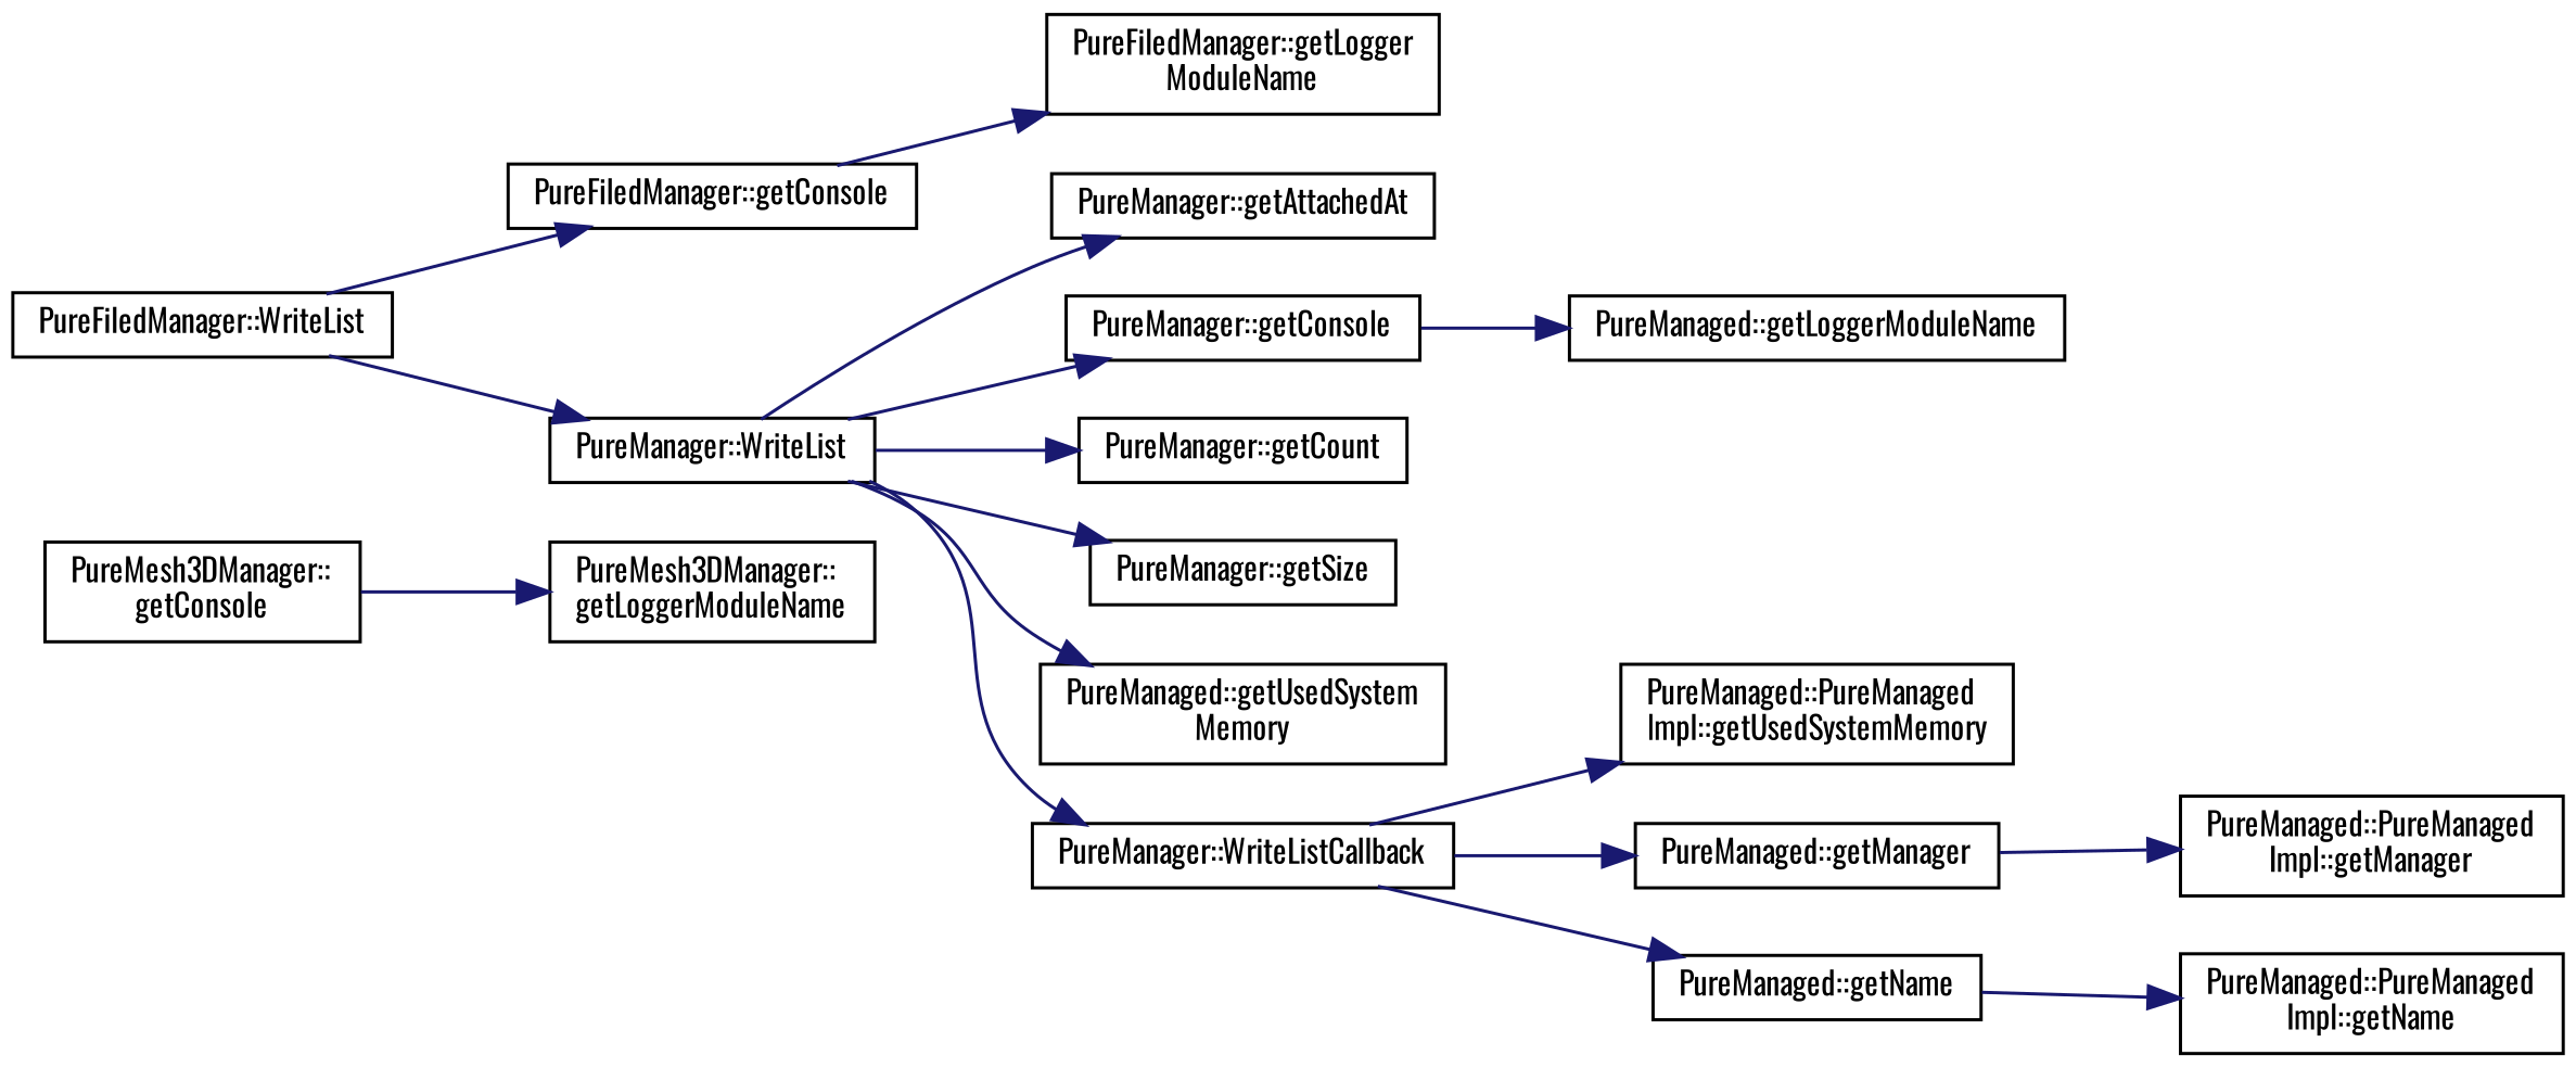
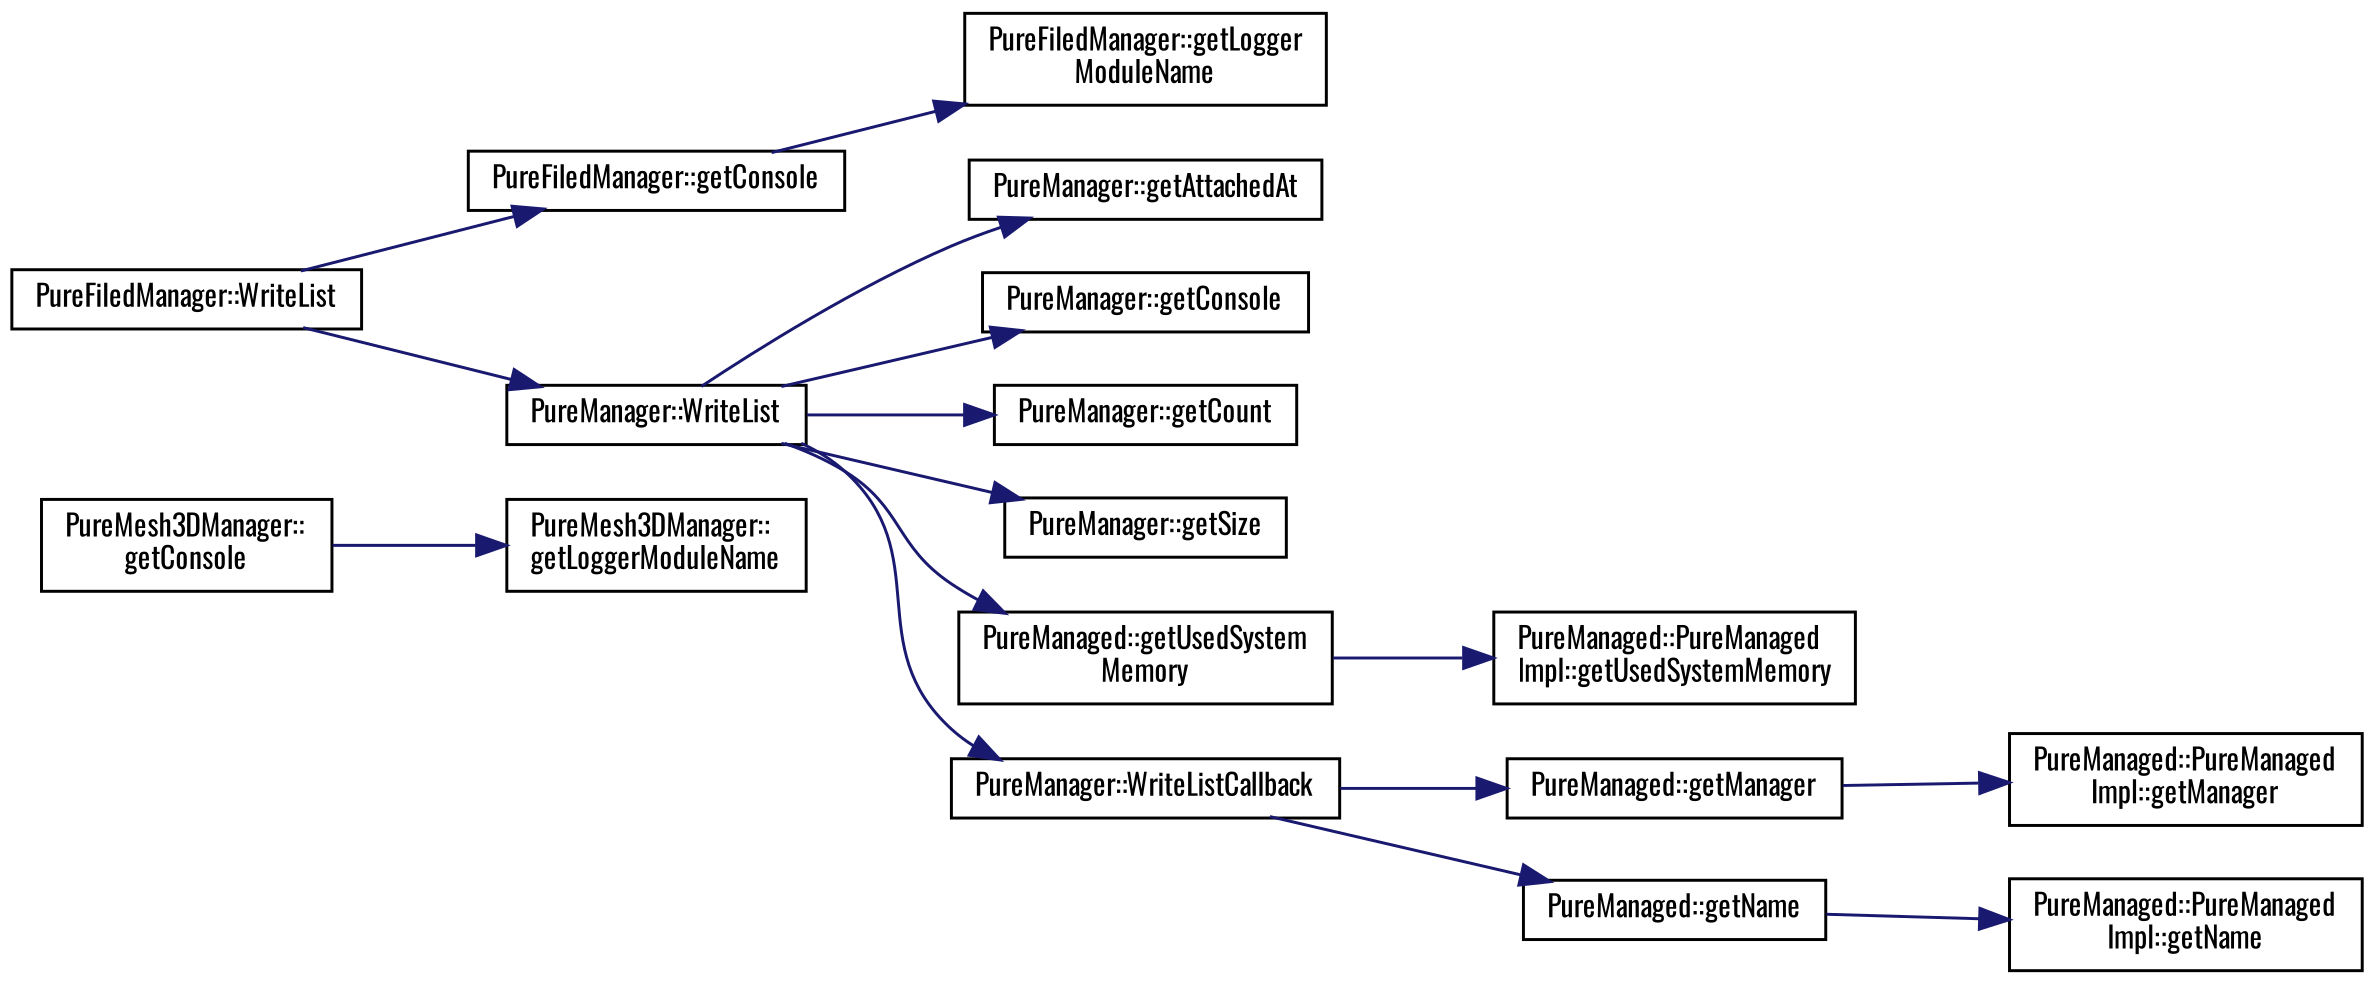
  digraph {
    fontname=Oswald
    rankdir=LR
    node [color=black fillcolor=white fontname=Oswald fontsize=10 shape=record style=filled]
    edge [color=midnightblue fontname=Oswald fontsize=10 labelfontname=Helvetica labelfontsize=10 style=solid]
    n1 [height=0.2 label="PureMesh3DManager::\lgetConsole" width=0.4]
    n2 [height=0.2 label="PureMesh3DManager::\lgetLoggerModuleName" width=0.4]
    n3 [height=0.2 label="PureFiledManager::WriteList" width=0.4]
    n4 [height=0.2 label="PureFiledManager::getConsole" width=0.4]
    n5 [height=0.2 label="PureManager::WriteList" width=0.4]
    n6 [height=0.2 label="PureFiledManager::getLogger\lModuleName" width=0.4]
    n7 [height=0.2 label="PureManager::getAttachedAt" width=0.4]
    n8 [height=0.2 label="PureManager::getConsole" width=0.4]
    n9 [height=0.2 label="PureManager::getCount" width=0.4]
    n10 [height=0.2 label="PureManager::getSize" width=0.4]
    n11 [height=0.2 label="PureManaged::getUsedSystem\lMemory" width=0.4]
    n12 [height=0.2 label="PureManager::WriteListCallback" width=0.4]
-   n13 [height=0.2 label="PureManaged::getLoggerModuleName" width=0.4]
    n14 [height=0.2 label="PureManaged::PureManaged\lImpl::getUsedSystemMemory" width=0.4]
    n15 [height=0.2 label="PureManaged::getManager" width=0.4]
    n16 [height=0.2 label="PureManaged::getName" width=0.4]
    n17 [height=0.2 label="PureManaged::PureManaged\lImpl::getManager" width=0.4]
    n18 [height=0.2 label="PureManaged::PureManaged\lImpl::getName" width=0.4]
    n1 -> n2
    n3 -> n4
    n3 -> n5
    n4 -> n6
    n5 -> n7
    n5 -> n8
    n5 -> n9
    n5 -> n10
    n5 -> n11
    n5 -> n12
-   n8 -> n13
-   n12 -> n14
+   n11 -> n14
    n12 -> n15
    n12 -> n16
    n15 -> n17
    n16 -> n18
  }
